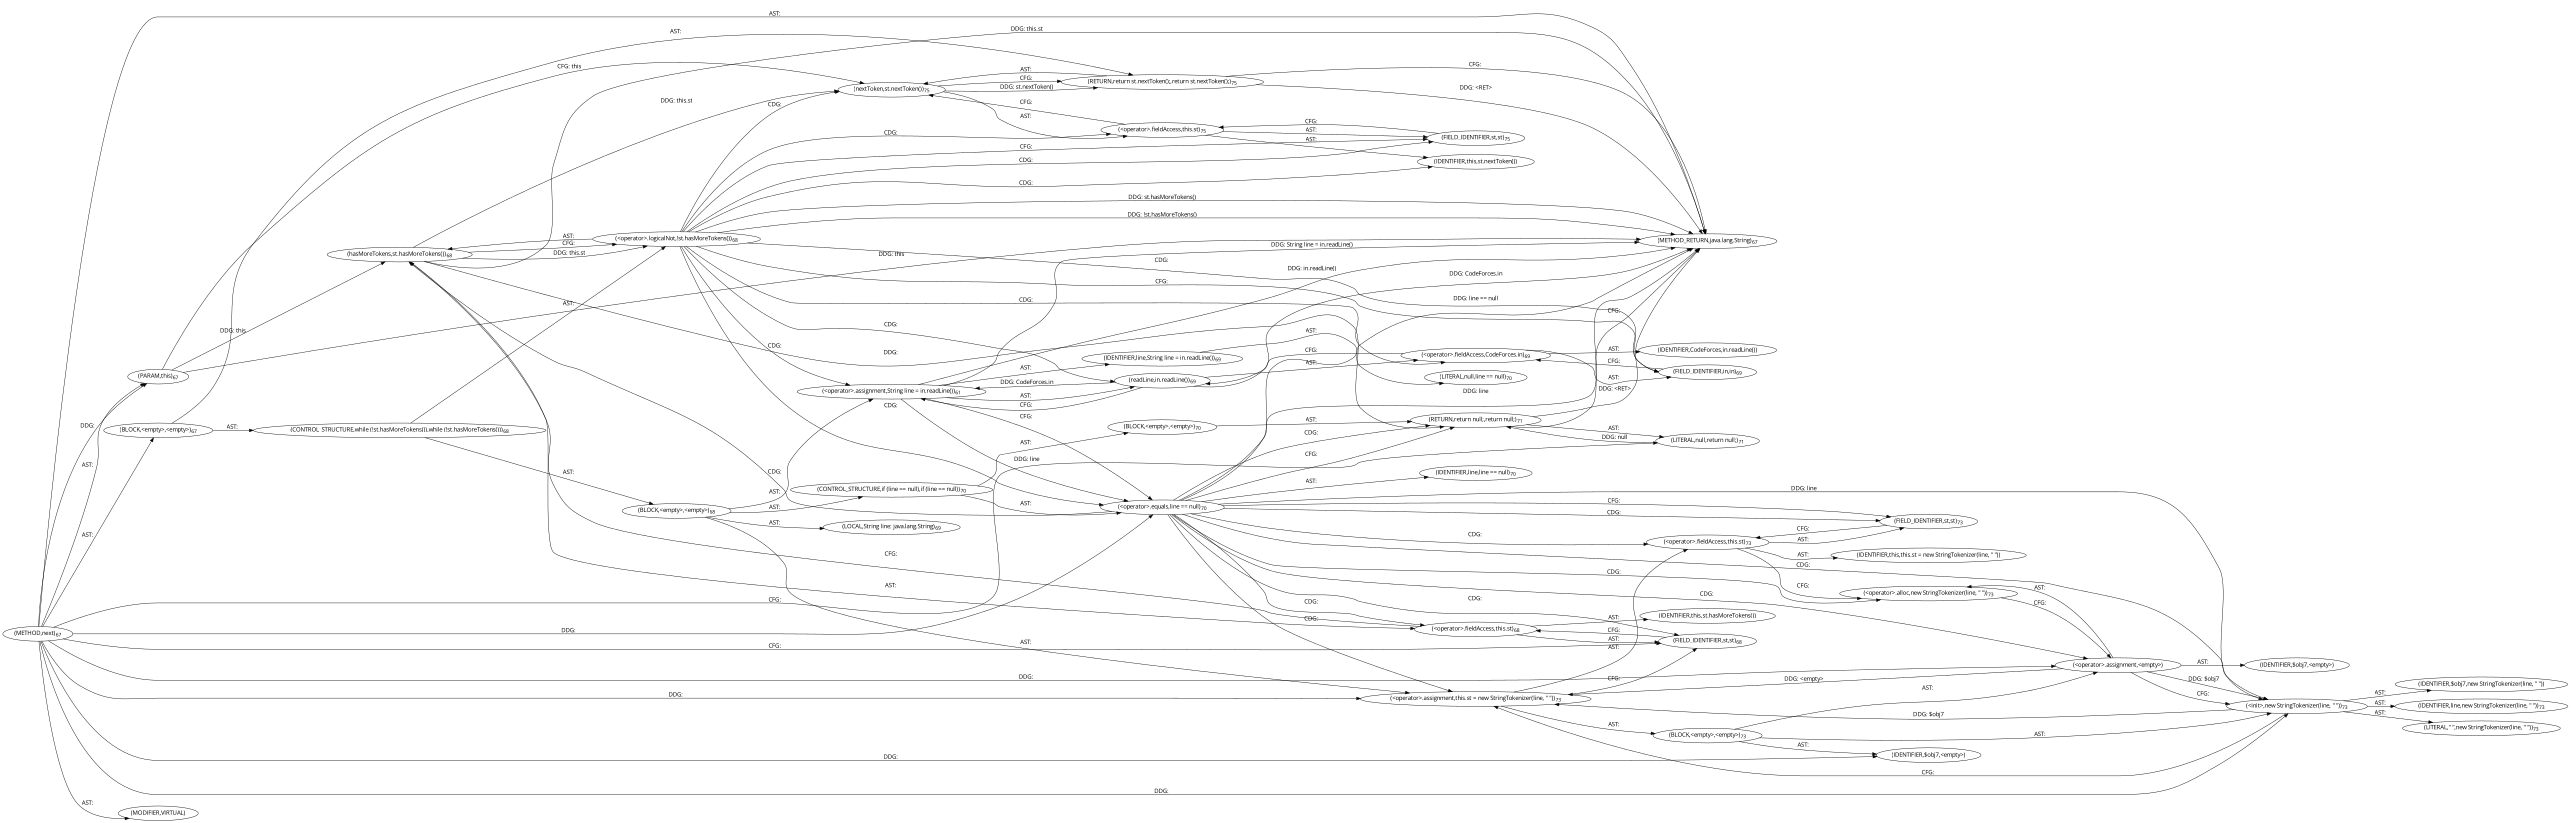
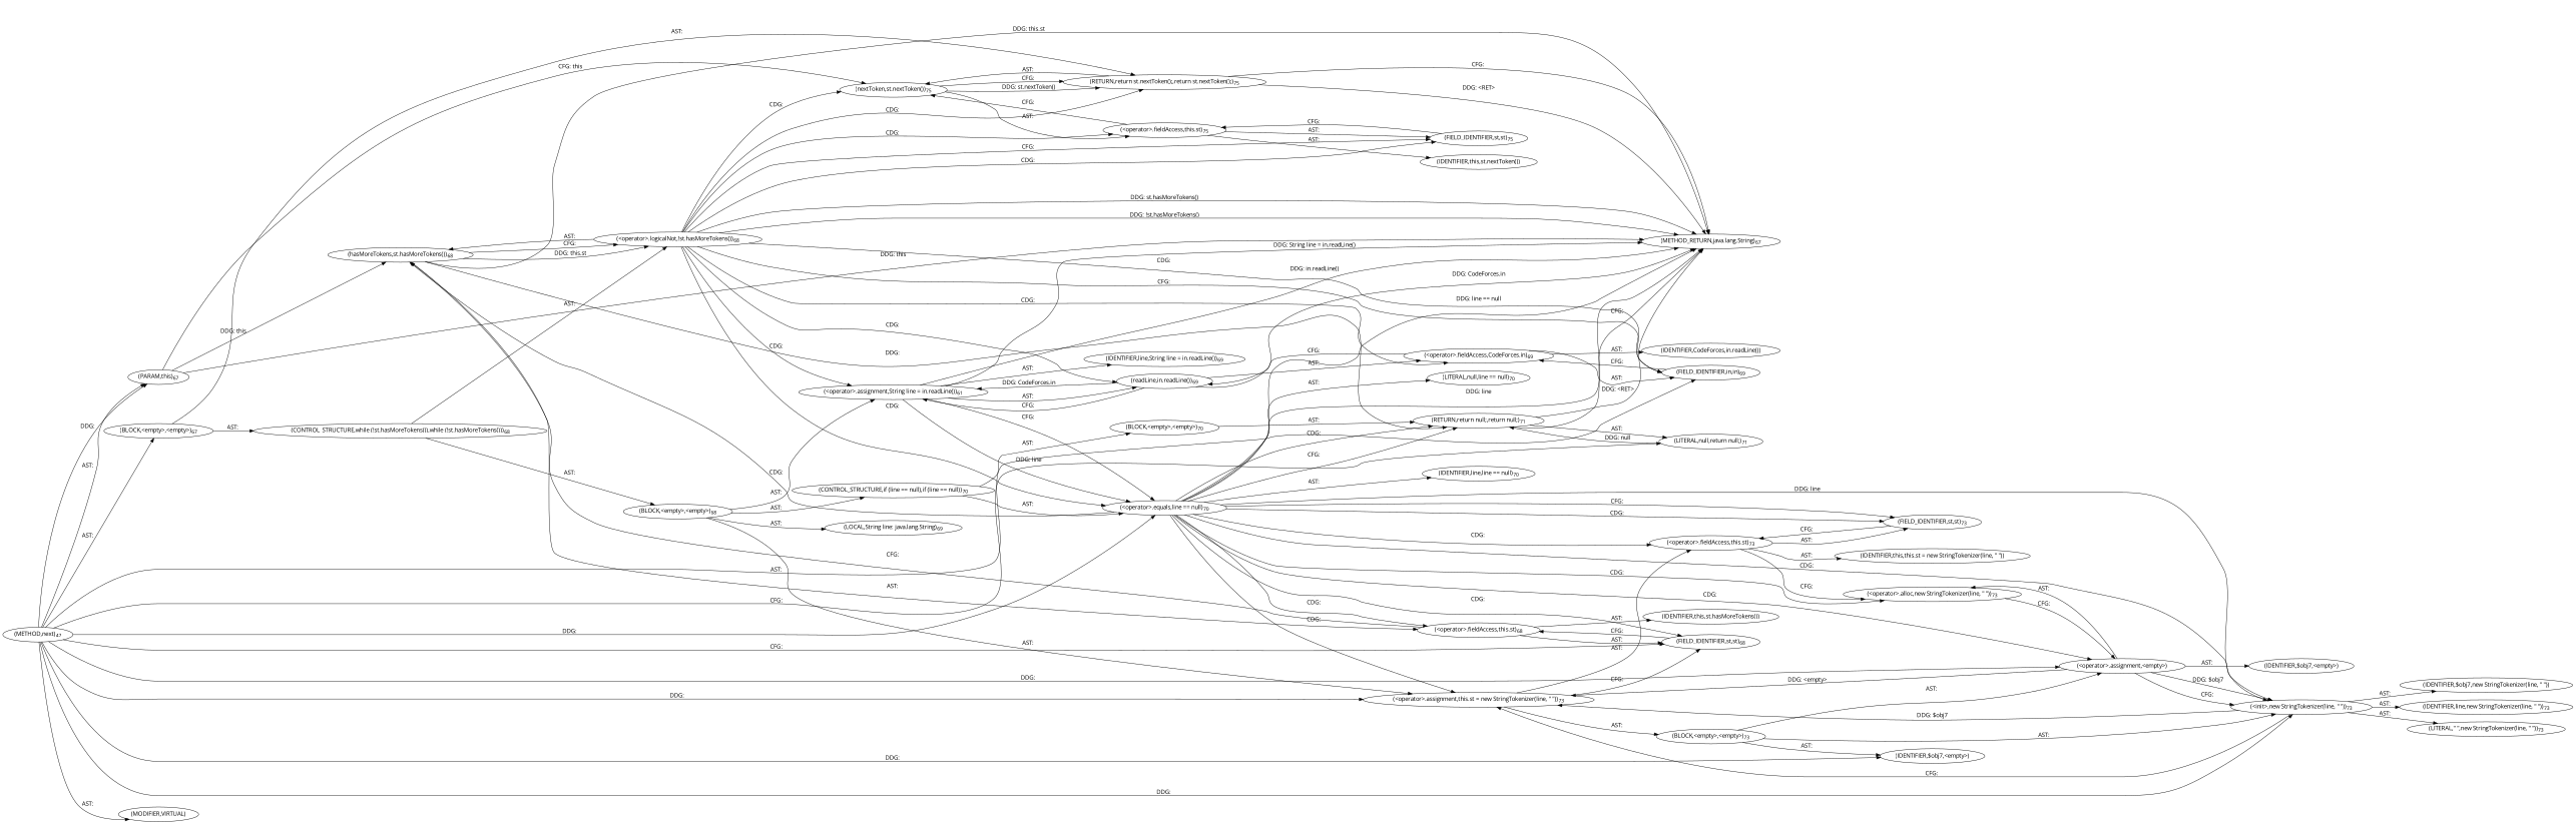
  digraph {
    fontname="Open Sans"
    rankdir=LR
    node [fontname="Open Sans"]
    edge [fontname="Open Sans"]
-   n1 [label=<(METHOD,next)<SUB>67</SUB>>]
+   n1 [label=<(METHOD,next)<SUB>47</SUB>>]
    n2 [label=<(PARAM,this)<SUB>67</SUB>>]
    n3 [label=<(BLOCK,&lt;empty&gt;,&lt;empty&gt;)<SUB>67</SUB>>]
    n4 [label=<(FIELD_IDENTIFIER,st,st)<SUB>68</SUB>>]
    n5 [label=<(&lt;operator&gt;.equals,line == null)<SUB>70</SUB>>]
    n6 [label=<(LITERAL,null,return null;)<SUB>71</SUB>>]
    n7 [label=<(&lt;operator&gt;.assignment,this.st = new StringTokenizer(line, &quot; &quot;))<SUB>73</SUB>>]
    n8 [label=<(&lt;operator&gt;.assignment,&lt;empty&gt;)>]
    n9 [label=<(&lt;init&gt;,new StringTokenizer(line, &quot; &quot;))<SUB>73</SUB>>]
    n10 [label=<(IDENTIFIER,$obj7,&lt;empty&gt;)>]
    n11 [label=<(MODIFIER,VIRTUAL)>]
    n12 [label=<(METHOD_RETURN,java.lang.String)<SUB>67</SUB>>]
    n13 [label=<(hasMoreTokens,st.hasMoreTokens())<SUB>68</SUB>>]
    n14 [label=<(nextToken,st.nextToken())<SUB>75</SUB>>]
    n15 [label=<(CONTROL_STRUCTURE,while (!st.hasMoreTokens()),while (!st.hasMoreTokens()))<SUB>68</SUB>>]
    n16 [label=<(RETURN,return st.nextToken();,return st.nextToken();)<SUB>75</SUB>>]
    n17 [label=<(&lt;operator&gt;.fieldAccess,this.st)<SUB>68</SUB>>]
    n18 [label=<(RETURN,return null;,return null;)<SUB>71</SUB>>]
    n19 [label=<(IDENTIFIER,line,line == null)<SUB>70</SUB>>]
    n20 [label=<(LITERAL,null,line == null)<SUB>70</SUB>>]
    n21 [label=<(&lt;operator&gt;.fieldAccess,this.st)<SUB>73</SUB>>]
    n22 [label=<(FIELD_IDENTIFIER,st,st)<SUB>73</SUB>>]
    n23 [label=<(&lt;operator&gt;.alloc,new StringTokenizer(line, &quot; &quot;))<SUB>73</SUB>>]
    n24 [label=<(BLOCK,&lt;empty&gt;,&lt;empty&gt;)<SUB>73</SUB>>]
    n25 [label=<(IDENTIFIER,$obj7,&lt;empty&gt;)>]
    n26 [label=<(IDENTIFIER,$obj7,new StringTokenizer(line, &quot; &quot;))>]
    n27 [label=<(IDENTIFIER,line,new StringTokenizer(line, &quot; &quot;))<SUB>73</SUB>>]
    n28 [label=<(LITERAL,&quot; &quot;,new StringTokenizer(line, &quot; &quot;))<SUB>73</SUB>>]
    n29 [label=<(&lt;operator&gt;.logicalNot,!st.hasMoreTokens())<SUB>68</SUB>>]
    n30 [label=<(&lt;operator&gt;.fieldAccess,this.st)<SUB>75</SUB>>]
    n31 [label=<(BLOCK,&lt;empty&gt;,&lt;empty&gt;)<SUB>68</SUB>>]
    n32 [label=<(&lt;operator&gt;.assignment,String line = in.readLine())<SUB>61</SUB>>]
    n33 [label=<(readLine,in.readLine())<SUB>69</SUB>>]
    n34 [label=<(&lt;operator&gt;.fieldAccess,CodeForces.in)<SUB>69</SUB>>]
    n35 [label=<(FIELD_IDENTIFIER,in,in)<SUB>69</SUB>>]
    n36 [label=<(FIELD_IDENTIFIER,st,st)<SUB>75</SUB>>]
    n37 [label=<(LOCAL,String line: java.lang.String)<SUB>69</SUB>>]
    n38 [label=<(CONTROL_STRUCTURE,if (line == null),if (line == null))<SUB>70</SUB>>]
    n39 [label=<(IDENTIFIER,line,String line = in.readLine())<SUB>69</SUB>>]
    n40 [label=<(IDENTIFIER,CodeForces,in.readLine())>]
    n41 [label=<(IDENTIFIER,this,st.nextToken())>]
    n42 [label=<(IDENTIFIER,this,st.hasMoreTokens())>]
    n43 [label=<(BLOCK,&lt;empty&gt;,&lt;empty&gt;)<SUB>70</SUB>>]
    n44 [label=<(IDENTIFIER,this,this.st = new StringTokenizer(line, &quot; &quot;))>]
    n1 -> n2 [label="AST: "]
    n1 -> n2 [label="DDG: "]
    n1 -> n3 [label="AST: "]
    n1 -> n4 [label="CFG: "]
    n1 -> n5 [label="DDG: "]
    n1 -> n6 [label="CFG: "]
    n1 -> n7 [label="DDG: "]
    n1 -> n8 [label="DDG: "]
    n1 -> n9 [label="DDG: "]
    n1 -> n10 [label="DDG: "]
    n1 -> n11 [label="AST: "]
-   n1 -> n12 [label="AST: "]
+   n1 -> n35 [label="AST: "]
    n2 -> n12 [label="DDG: this"]
    n2 -> n13 [label="DDG: this"]
    n2 -> n14 [label="CFG: this"]
    n3 -> n15 [label="AST: "]
    n3 -> n16 [label="AST: "]
    n4 -> n17 [label="CFG: "]
    n5 -> n4 [label="CDG: "]
    n5 -> n7 [label="CDG: "]
    n5 -> n8 [label="CDG: "]
    n5 -> n9 [label="DDG: line"]
    n5 -> n9 [label="CDG: "]
    n5 -> n12 [label="DDG: line"]
    n5 -> n12 [label="DDG: line == null"]
    n5 -> n13 [label="CDG: "]
    n5 -> n17 [label="CDG: "]
    n5 -> n18 [label="CFG: "]
    n5 -> n18 [label="CDG: "]
    n5 -> n19 [label="AST: "]
-   n39 -> n20 [label="AST: "]
+   n5 -> n20 [label="AST: "]
    n5 -> n21 [label="CDG: "]
    n5 -> n22 [label="CFG: "]
    n5 -> n22 [label="CDG: "]
    n5 -> n23 [label="CDG: "]
    n6 -> n18 [label="DDG: null"]
    n7 -> n4 [label="CFG: "]
    n7 -> n21 [label="AST: "]
    n7 -> n24 [label="AST: "]
    n8 -> n7 [label="DDG: &lt;empty&gt;"]
    n8 -> n9 [label="CFG: "]
    n8 -> n9 [label="DDG: $obj7"]
    n8 -> n23 [label="AST: "]
    n8 -> n25 [label="AST: "]
    n9 -> n7 [label="CFG: "]
    n9 -> n7 [label="DDG: $obj7"]
    n9 -> n26 [label="AST: "]
    n9 -> n27 [label="AST: "]
    n9 -> n28 [label="AST: "]
    n13 -> n12 [label="DDG: this.st"]
-   n13 -> n14 [label="DDG: this.st"]
    n13 -> n17 [label="AST: "]
    n13 -> n18 [label="DDG: "]
    n13 -> n29 [label="CFG: "]
    n13 -> n29 [label="DDG: this.st"]
    n14 -> n16 [label="CFG: "]
    n14 -> n16 [label="DDG: st.nextToken()"]
    n14 -> n30 [label="AST: "]
    n15 -> n29 [label="AST: "]
    n15 -> n31 [label="AST: "]
    n16 -> n12 [label="CFG: "]
    n16 -> n12 [label="DDG: &lt;RET&gt;"]
    n16 -> n14 [label="AST: "]
    n17 -> n4 [label="AST: "]
    n17 -> n13 [label="CFG: "]
    n17 -> n42 [label="AST: "]
    n18 -> n6 [label="AST: "]
    n18 -> n12 [label="CFG: "]
    n18 -> n12 [label="DDG: &lt;RET&gt;"]
    n21 -> n22 [label="AST: "]
    n21 -> n23 [label="CFG: "]
    n21 -> n44 [label="AST: "]
    n22 -> n21 [label="CFG: "]
    n23 -> n8 [label="CFG: "]
    n24 -> n8 [label="AST: "]
    n24 -> n9 [label="AST: "]
    n24 -> n10 [label="AST: "]
    n29 -> n5 [label="CDG: "]
    n29 -> n12 [label="DDG: st.hasMoreTokens()"]
    n29 -> n12 [label="DDG: !st.hasMoreTokens()"]
    n29 -> n13 [label="AST: "]
    n29 -> n14 [label="CDG: "]
-   n29 -> n41 [label="CDG: "]
+   n29 -> n16 [label="CDG: "]
    n29 -> n30 [label="CDG: "]
    n29 -> n32 [label="CDG: "]
    n29 -> n33 [label="CDG: "]
    n29 -> n34 [label="CDG: "]
    n29 -> n35 [label="CFG: "]
    n29 -> n35 [label="CDG: "]
    n29 -> n36 [label="CFG: "]
    n29 -> n36 [label="CDG: "]
    n30 -> n14 [label="CFG: "]
    n30 -> n36 [label="AST: "]
    n30 -> n41 [label="AST: "]
    n31 -> n7 [label="AST: "]
    n31 -> n32 [label="AST: "]
    n31 -> n37 [label="AST: "]
    n31 -> n38 [label="AST: "]
    n32 -> n5 [label="CFG: "]
    n32 -> n5 [label="DDG: line"]
    n32 -> n12 [label="DDG: in.readLine()"]
    n32 -> n12 [label="DDG: String line = in.readLine()"]
    n32 -> n33 [label="AST: "]
    n32 -> n39 [label="AST: "]
    n33 -> n12 [label="DDG: CodeForces.in"]
    n33 -> n32 [label="CFG: "]
    n33 -> n32 [label="DDG: CodeForces.in"]
    n33 -> n34 [label="AST: "]
    n34 -> n33 [label="CFG: "]
    n34 -> n35 [label="AST: "]
    n34 -> n40 [label="AST: "]
    n35 -> n34 [label="CFG: "]
    n36 -> n30 [label="CFG: "]
    n38 -> n5 [label="AST: "]
    n38 -> n43 [label="AST: "]
    n43 -> n18 [label="AST: "]
  }
